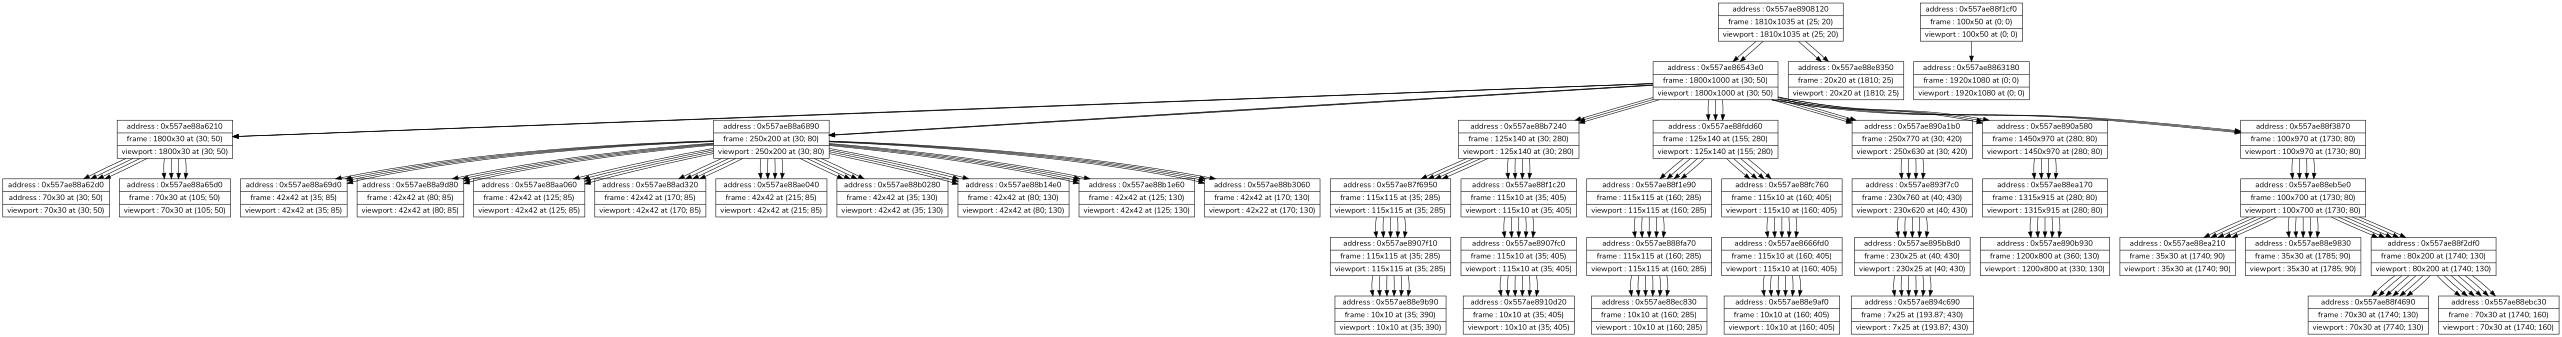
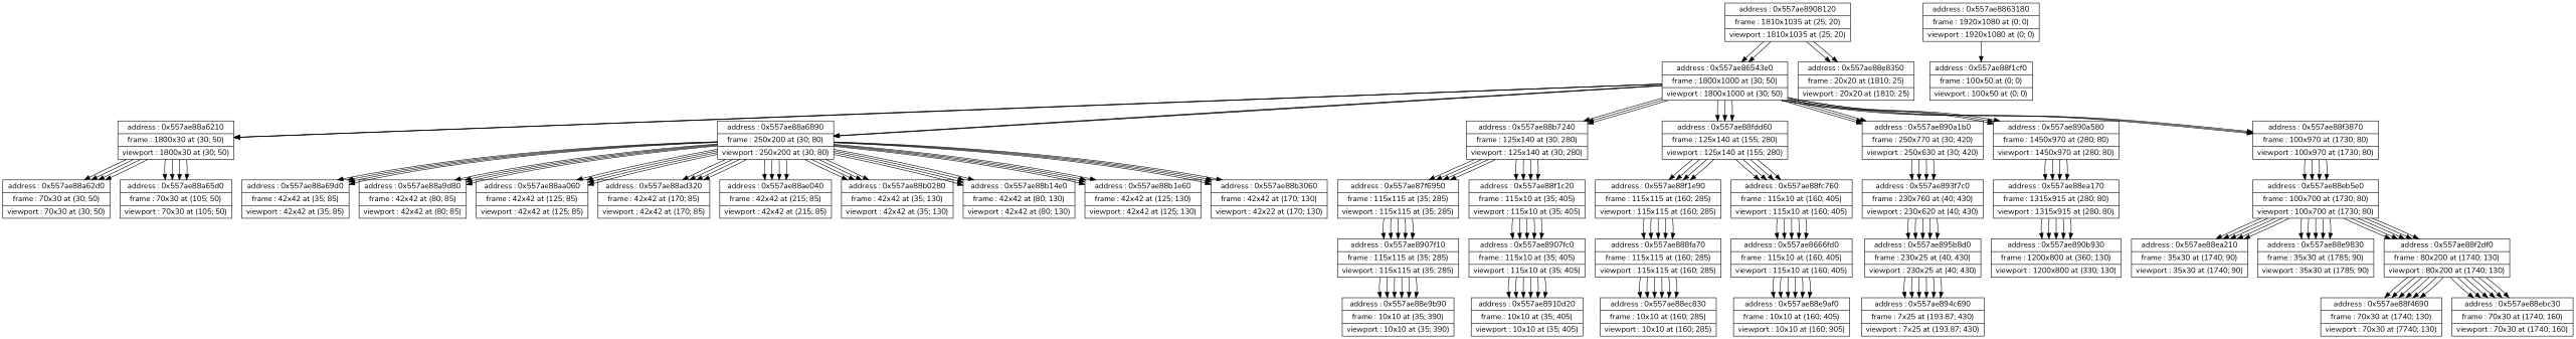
  digraph {
    fontname=Nunito
    node [fontname=Nunito shape=record]
    edge [color=black fontname=Nunito]
    n1 [label="{address : 0x557ae895b8d0 |frame : 230x25 at (40; 430) |viewport : 230x25 at (40; 430)}"]
    n2 [label="{address : 0x557ae894c690 |frame : 7x25 at (193.87; 430) |viewport : 7x25 at (193.87; 430)}"]
    n3 [label="{address : 0x557ae8908120 |frame : 1810x1035 at (25; 20) |viewport : 1810x1035 at (25; 20)}"]
    n4 [label="{address : 0x557ae86543e0 |frame : 1800x1000 at (30; 50) |viewport : 1800x1000 at (30; 50)}"]
    n5 [label="{address : 0x557ae88e8350 |frame : 20x20 at (1810; 25) |viewport : 20x20 at (1810; 25)}"]
    n6 [label="{address : 0x557ae88a6210 |frame : 1800x30 at (30; 50) |viewport : 1800x30 at (30; 50)}"]
    n7 [label="{address : 0x557ae88a6890 |frame : 250x200 at (30; 80) |viewport : 250x200 at (30; 80)}"]
    n8 [label="{address : 0x557ae88b7240 |frame : 125x140 at (30; 280) |viewport : 125x140 at (30; 280)}"]
    n9 [label="{address : 0x557ae88fdd60 |frame : 125x140 at (155; 280) |viewport : 125x140 at (155; 280)}"]
    n10 [label="{address : 0x557ae890a1b0 |frame : 250x770 at (30; 420) |viewport : 250x630 at (30; 420)}"]
    n11 [label="{address : 0x557ae890a580 |frame : 1450x970 at (280; 80) |viewport : 1450x970 at (280; 80)}"]
    n12 [label="{address : 0x557ae88f3870 |frame : 100x970 at (1730; 80) |viewport : 100x970 at (1730; 80)}"]
-   n13 [label="{address : 0x557ae88a62d0 |address : 70x30 at (30; 50) |viewport : 70x30 at (30; 50)}"]
+   n13 [label="{address : 0x557ae88a62d0 |frame : 70x30 at (30; 50) |viewport : 70x30 at (30; 50)}"]
    n14 [label="{address : 0x557ae88a65d0 |frame : 70x30 at (105; 50) |viewport : 70x30 at (105; 50)}"]
    n15 [label="{address : 0x557ae88a69d0 |frame : 42x42 at (35; 85) |viewport : 42x42 at (35; 85)}"]
    n16 [label="{address : 0x557ae88a9d80 |frame : 42x42 at (80; 85) |viewport : 42x42 at (80; 85)}"]
    n17 [label="{address : 0x557ae88aa060 |frame : 42x42 at (125; 85) |viewport : 42x42 at (125; 85)}"]
    n18 [label="{address : 0x557ae88ad320 |frame : 42x42 at (170; 85) |viewport : 42x42 at (170; 85)}"]
    n19 [label="{address : 0x557ae88ae040 |frame : 42x42 at (215; 85) |viewport : 42x42 at (215; 85)}"]
    n20 [label="{address : 0x557ae88b0280 |frame : 42x42 at (35; 130) |viewport : 42x42 at (35; 130)}"]
    n21 [label="{address : 0x557ae88b14e0 |frame : 42x42 at (80; 130) |viewport : 42x42 at (80; 130)}"]
    n22 [label="{address : 0x557ae88b1e60 |frame : 42x42 at (125; 130) |viewport : 42x42 at (125; 130)}"]
    n23 [label="{address : 0x557ae88b3060 |frame : 42x42 at (170; 130) |viewport : 42x22 at (170; 130)}"]
    n24 [label="{address : 0x557ae87f6950 |frame : 115x115 at (35; 285) |viewport : 115x115 at (35; 285)}"]
    n25 [label="{address : 0x557ae88f1c20 |frame : 115x10 at (35; 405) |viewport : 115x10 at (35; 405)}"]
    n26 [label="{address : 0x557ae88f1e90 |frame : 115x115 at (160; 285) |viewport : 115x115 at (160; 285)}"]
    n27 [label="{address : 0x557ae88fc760 |frame : 115x10 at (160; 405) |viewport : 115x10 at (160; 405)}"]
    n28 [label="{address : 0x557ae893f7c0 |frame : 230x760 at (40; 430) |viewport : 230x620 at (40; 430)}"]
    n29 [label="{address : 0x557ae88ea170 |frame : 1315x915 at (280; 80) |viewport : 1315x915 at (280; 80)}"]
    n30 [label="{address : 0x557ae88eb5e0 |frame : 100x700 at (1730; 80) |viewport : 100x700 at (1730; 80)}"]
    n31 [label="{address : 0x557ae8907f10 |frame : 115x115 at (35; 285) |viewport : 115x115 at (35; 285)}"]
    n32 [label="{address : 0x557ae8907fc0 |frame : 115x10 at (35; 405) |viewport : 115x10 at (35; 405)}"]
    n33 [label="{address : 0x557ae88e9b90 |frame : 10x10 at (35; 390) |viewport : 10x10 at (35; 390)}"]
    n34 [label="{address : 0x557ae8910d20 |frame : 10x10 at (35; 405) |viewport : 10x10 at (35; 405)}"]
    n35 [label="{address : 0x557ae888fa70 |frame : 115x115 at (160; 285) |viewport : 115x115 at (160; 285)}"]
    n36 [label="{address : 0x557ae8666fd0 |frame : 115x10 at (160; 405) |viewport : 115x10 at (160; 405)}"]
    n37 [label="{address : 0x557ae88ec830 |frame : 10x10 at (160; 285) |viewport : 10x10 at (160; 285)}"]
-   n38 [label="{address : 0x557ae88e9af0 |frame : 10x10 at (160; 405) |viewport : 10x10 at (160; 405)}"]
+   n38 [label="{address : 0x557ae88e9af0 |frame : 10x10 at (160; 405) |viewport : 10x10 at (160; 905)}"]
    n39 [label="{address : 0x557ae890b930 |frame : 1200x800 at (360; 130) |viewport : 1200x800 at (330; 130)}"]
    n40 [label="{address : 0x557ae88ea210 |frame : 35x30 at (1740; 90) |viewport : 35x30 at (1740; 90)}"]
    n41 [label="{address : 0x557ae88e9830 |frame : 35x30 at (1785; 90) |viewport : 35x30 at (1785; 90)}"]
    n42 [label="{address : 0x557ae88f2df0 |frame : 80x200 at (1740; 130) |viewport : 80x200 at (1740; 130)}"]
    n43 [label="{address : 0x557ae88f4690 |frame : 70x30 at (1740; 130) |viewport : 70x30 at (7740; 130)}"]
    n44 [label="{address : 0x557ae88ebc30 |frame : 70x30 at (1740; 160) |viewport : 70x30 at (1740; 160)}"]
    n45 [label="{address : 0x557ae88f1cf0 |frame : 100x50 at (0; 0) |viewport : 100x50 at (0; 0)}"]
    n46 [label="{address : 0x557ae8863180 |frame : 1920x1080 at (0; 0) |viewport : 1920x1080 at (0; 0)}"]
    n1 -> n2
    n1 -> n2
    n1 -> n2
    n1 -> n2
    n1 -> n2
    n1 -> n2
    n3 -> n4
    n3 -> n4
    n3 -> n5
    n3 -> n5
    n4 -> n6
    n4 -> n6
    n4 -> n6
    n4 -> n7
    n4 -> n7
    n4 -> n7
    n4 -> n8
    n4 -> n8
    n4 -> n8
    n4 -> n9
    n4 -> n9
    n4 -> n9
    n4 -> n10
    n4 -> n10
    n4 -> n10
    n4 -> n11
    n4 -> n11
    n4 -> n11
    n4 -> n12
    n4 -> n12
    n4 -> n12
    n6 -> n13
    n6 -> n13
    n6 -> n13
    n6 -> n13
    n6 -> n14
    n6 -> n14
    n6 -> n14
    n6 -> n14
    n7 -> n15
    n7 -> n15
    n7 -> n15
    n7 -> n15
    n7 -> n16
    n7 -> n16
    n7 -> n16
    n7 -> n16
    n7 -> n17
    n7 -> n17
    n7 -> n17
    n7 -> n17
    n7 -> n18
    n7 -> n18
    n7 -> n18
    n7 -> n18
    n7 -> n19
    n7 -> n19
    n7 -> n19
    n7 -> n19
    n7 -> n20
    n7 -> n20
    n7 -> n20
    n7 -> n20
    n7 -> n21
    n7 -> n21
    n7 -> n21
    n7 -> n21
    n7 -> n22
    n7 -> n22
    n7 -> n22
    n7 -> n22
    n7 -> n23
    n7 -> n23
    n7 -> n23
    n7 -> n23
    n8 -> n24
    n8 -> n24
    n8 -> n24
    n8 -> n24
    n8 -> n25
    n8 -> n25
    n8 -> n25
    n8 -> n25
    n9 -> n26
    n9 -> n26
    n9 -> n26
    n9 -> n26
    n9 -> n27
    n9 -> n27
    n9 -> n27
    n9 -> n27
    n10 -> n28
    n10 -> n28
    n10 -> n28
    n10 -> n28
    n11 -> n29
    n11 -> n29
    n11 -> n29
    n11 -> n29
    n12 -> n30
    n12 -> n30
    n12 -> n30
    n12 -> n30
    n24 -> n31
    n24 -> n31
    n24 -> n31
    n24 -> n31
    n24 -> n31
    n25 -> n32
    n25 -> n32
    n25 -> n32
    n25 -> n32
    n25 -> n32
    n26 -> n35
    n26 -> n35
    n26 -> n35
    n26 -> n35
    n26 -> n35
    n27 -> n36
    n27 -> n36
    n27 -> n36
    n27 -> n36
    n27 -> n36
    n28 -> n1
    n28 -> n1
    n28 -> n1
    n28 -> n1
    n28 -> n1
    n29 -> n39
    n29 -> n39
    n29 -> n39
    n29 -> n39
    n29 -> n39
    n30 -> n40
    n30 -> n40
    n30 -> n40
    n30 -> n40
    n30 -> n40
    n30 -> n41
    n30 -> n41
    n30 -> n41
    n30 -> n41
    n30 -> n41
    n30 -> n42
    n30 -> n42
    n30 -> n42
    n30 -> n42
    n30 -> n42
    n31 -> n33
    n31 -> n33
    n31 -> n33
    n31 -> n33
    n31 -> n33
    n31 -> n33
    n32 -> n34
    n32 -> n34
    n32 -> n34
    n32 -> n34
    n32 -> n34
    n32 -> n34
    n35 -> n37
    n35 -> n37
    n35 -> n37
    n35 -> n37
    n35 -> n37
    n35 -> n37
    n36 -> n38
    n36 -> n38
    n36 -> n38
    n36 -> n38
    n36 -> n38
    n36 -> n38
    n42 -> n43
    n42 -> n43
    n42 -> n43
    n42 -> n43
    n42 -> n43
    n42 -> n43
    n42 -> n44
    n42 -> n44
    n42 -> n44
    n42 -> n44
    n42 -> n44
    n42 -> n44
-   n45 -> n46
+   n46 -> n45
  }
